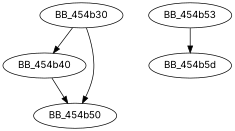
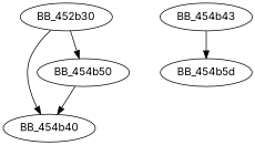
  digraph {
    fontname=Inter
    node [fontname=Inter]
    edge [fontname=Inter]
-   BB_454b30
+   BB_454b30 [label=BB_452b30]
    BB_454b40
    BB_454b50
-   BB_454b53
+   BB_454b53 [label=BB_454b43]
    BB_454b5d
    BB_454b30 -> BB_454b40
    BB_454b30 -> BB_454b50
-   BB_454b40 -> BB_454b50
+   BB_454b50 -> BB_454b40
    BB_454b53 -> BB_454b5d
  }
